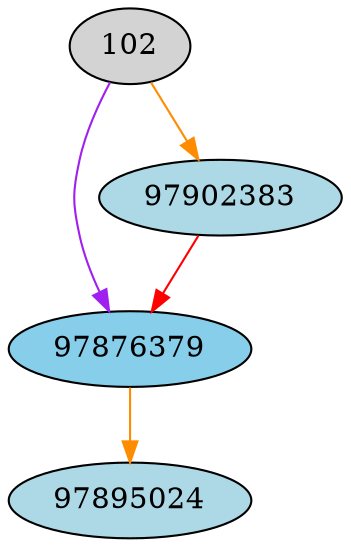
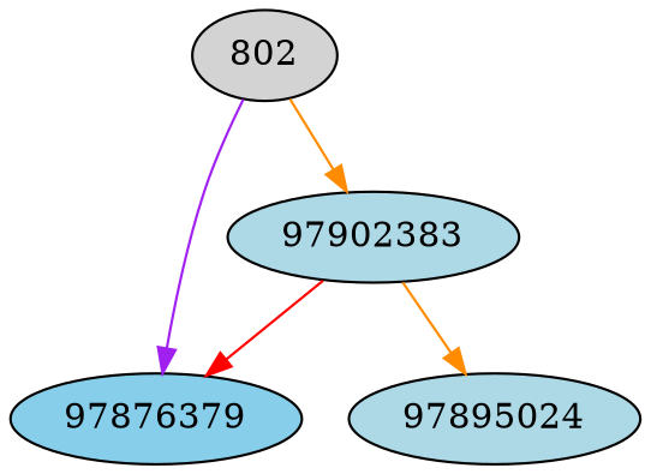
  strict digraph {
    node [fillcolor=lightblue style=filled]
    edge [color=darkorange]
-   802 [fillcolor=lightgrey label=102]
+   802 [fillcolor=lightgrey]
    97876379 [fillcolor=skyblue]
    97902383
    97895024
    802 -> 97876379 [color=purple]
    802 -> 97902383
-   97876379 -> 97895024
+   97902383 -> 97895024
    97902383 -> 97876379 [color=red]
  }
